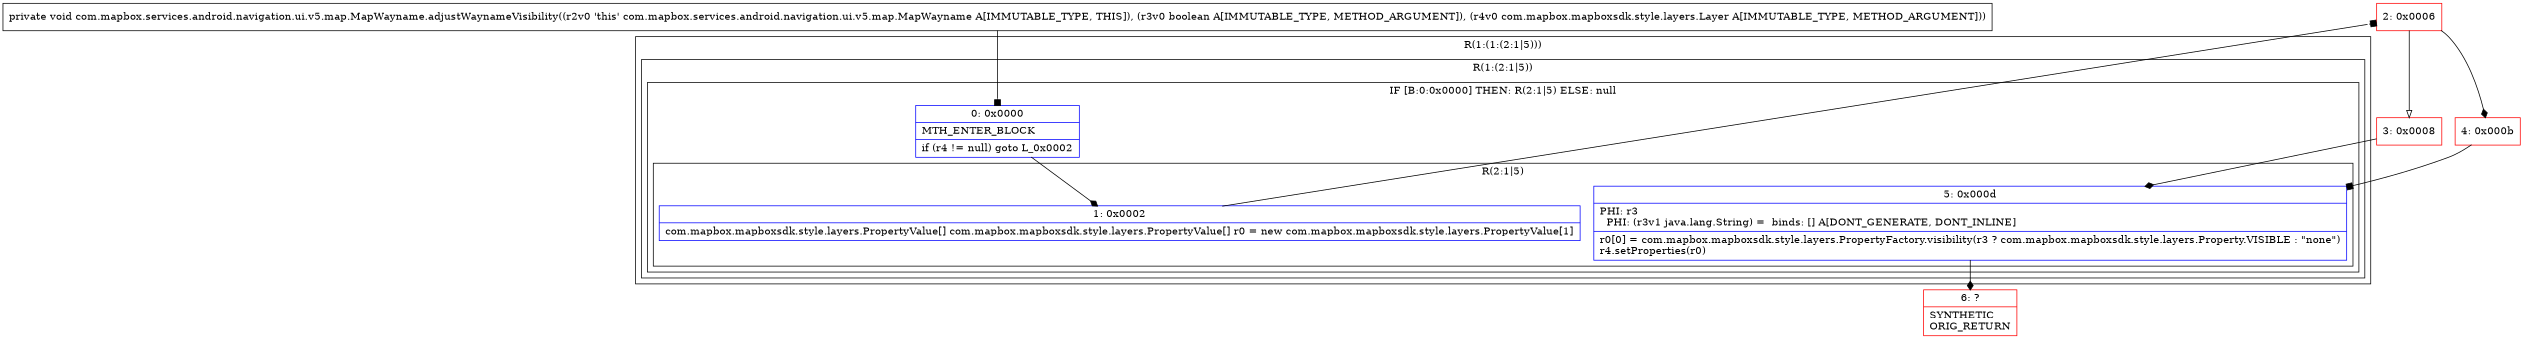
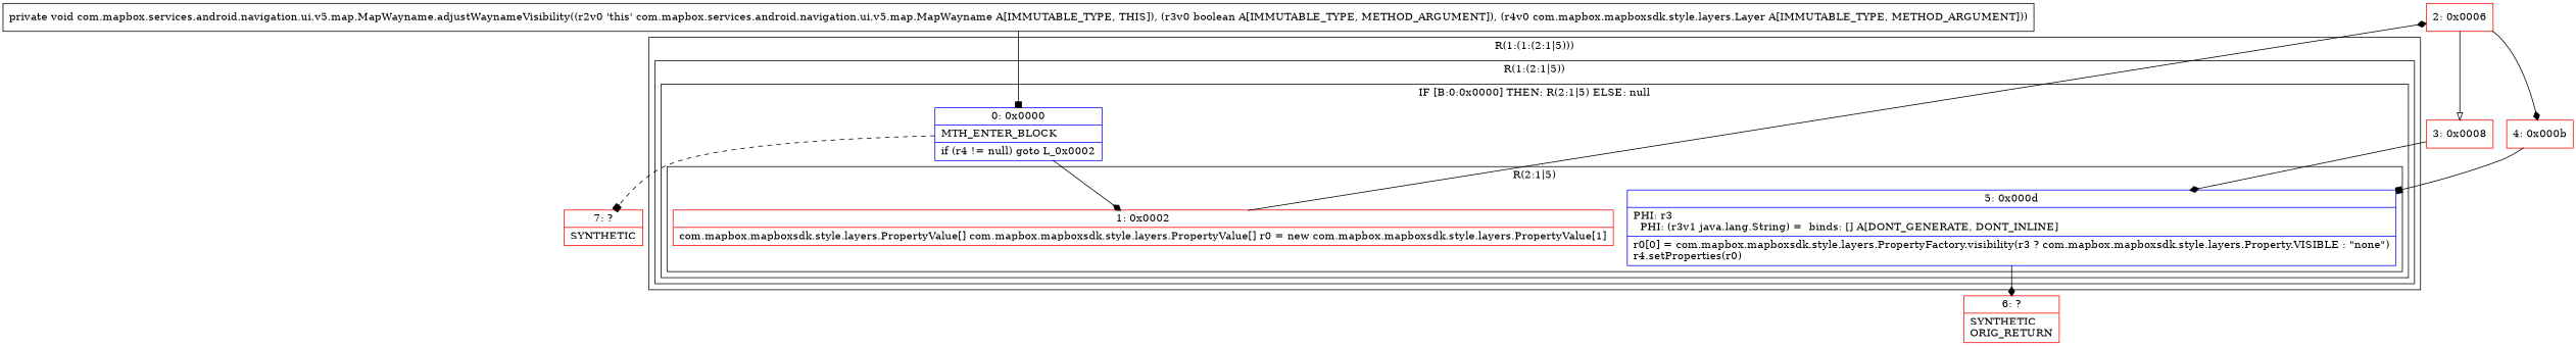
  digraph {
    node [color=red shape=record]
    edge [arrowhead=diamond]
-   n1 [color=blue label="{1\:\ 0x0002|com.mapbox.mapboxsdk.style.layers.PropertyValue[] com.mapbox.mapboxsdk.style.layers.PropertyValue[] r0 = new com.mapbox.mapboxsdk.style.layers.PropertyValue[1]\l}"]
+   n1 [label="{1\:\ 0x0002|com.mapbox.mapboxsdk.style.layers.PropertyValue[] com.mapbox.mapboxsdk.style.layers.PropertyValue[] r0 = new com.mapbox.mapboxsdk.style.layers.PropertyValue[1]\l}"]
    n2 [color=blue label="{5\:\ 0x000d|PHI: r3 \l  PHI: (r3v1 java.lang.String) =  binds: [] A[DONT_GENERATE, DONT_INLINE]\l|r0[0] = com.mapbox.mapboxsdk.style.layers.PropertyFactory.visibility(r3 ? com.mapbox.mapboxsdk.style.layers.Property.VISIBLE : \"none\")\lr4.setProperties(r0)\l}"]
    n3 [color=blue label="{0\:\ 0x0000|MTH_ENTER_BLOCK\l|if (r4 != null) goto L_0x0002\l}"]
    n4 [label="{2\:\ 0x0006}"]
    n5 [label="{6\:\ ?|SYNTHETIC\lORIG_RETURN\l}"]
+   n6 [label="{7\:\ ?|SYNTHETIC\l}"]
    n7 [label="{3\:\ 0x0008}"]
    n8 [label="{4\:\ 0x000b}"]
    n9 [label="{private void com.mapbox.services.android.navigation.ui.v5.map.MapWayname.adjustWaynameVisibility((r2v0 'this' com.mapbox.services.android.navigation.ui.v5.map.MapWayname A[IMMUTABLE_TYPE, THIS]), (r3v0 boolean A[IMMUTABLE_TYPE, METHOD_ARGUMENT]), (r4v0 com.mapbox.mapboxsdk.style.layers.Layer A[IMMUTABLE_TYPE, METHOD_ARGUMENT])) }" color=""]
    subgraph cluster_1 {
      label="R(1:(1:(2:1|5)))"
      subgraph cluster_2 {
        label="R(1:(2:1|5))"
        subgraph cluster_3 {
          label="IF [B:0:0x0000] THEN: R(2:1|5) ELSE: null"
          n3
          subgraph cluster_4 {
            label="R(2:1|5)"
            n1
            n2
          }
        }
      }
    }
-   n1 -> n4 [arrowhead=box]
+   n1 -> n4
    n2 -> n5
    n3 -> n1
+   n3 -> n6 [arrowhead=box style=dashed]
    n4 -> n7 [arrowhead=onormal]
    n4 -> n8
    n7 -> n2
    n8 -> n2 [arrowhead=box]
    n9 -> n3 [arrowhead=box]
  }
